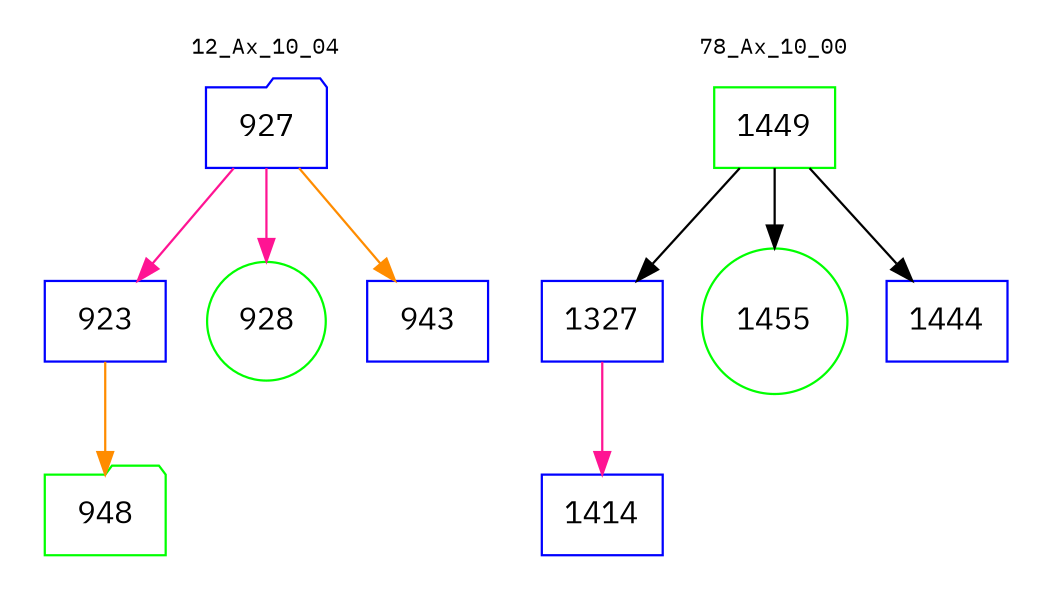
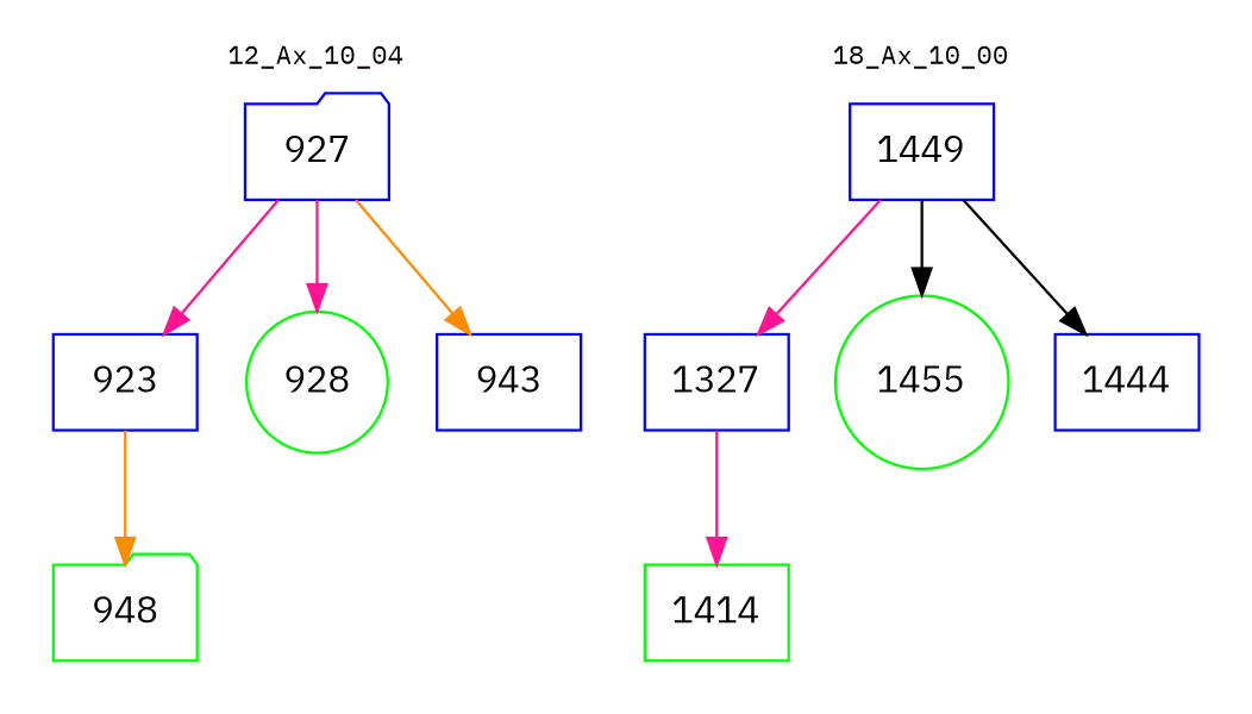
  digraph {
    fontname="IBM Plex Mono"
    node [color=blue fontname="IBM Plex Mono" shape=box]
    edge [color=deeppink fontname="IBM Plex Mono"]
    n1 [label=927 shape=folder]
    n2 [label=923]
    n3 [color=green label=928 shape=circle]
    n4 [label=943]
    n5 [color=green label=948 shape=folder]
-   n6 [color=green label=1449]
+   n6 [label=1449]
    n7 [label=1327]
    n8 [color=green label=1455 shape=circle]
    n9 [label=1444]
-   n10 [label=1414]
+   n10 [color=green label=1414]
    subgraph cluster_1 {
      color=white
      fontsize=10
      label="12_Ax_10_04"
      n1
      n2
      n3
      n4
      n5
    }
    subgraph cluster_2 {
      color=white
      fontsize=10
-     label="78_Ax_10_00"
+     label="18_Ax_10_00"
      n6
      n7
      n8
      n9
      n10
    }
    n1 -> n2
    n1 -> n3
    n1 -> n4 [color=darkorange]
    n2 -> n5 [color=darkorange]
-   n6 -> n7 [color=black]
+   n6 -> n7
    n6 -> n8 [color=black]
    n6 -> n9 [color=black]
    n7 -> n10
  }
